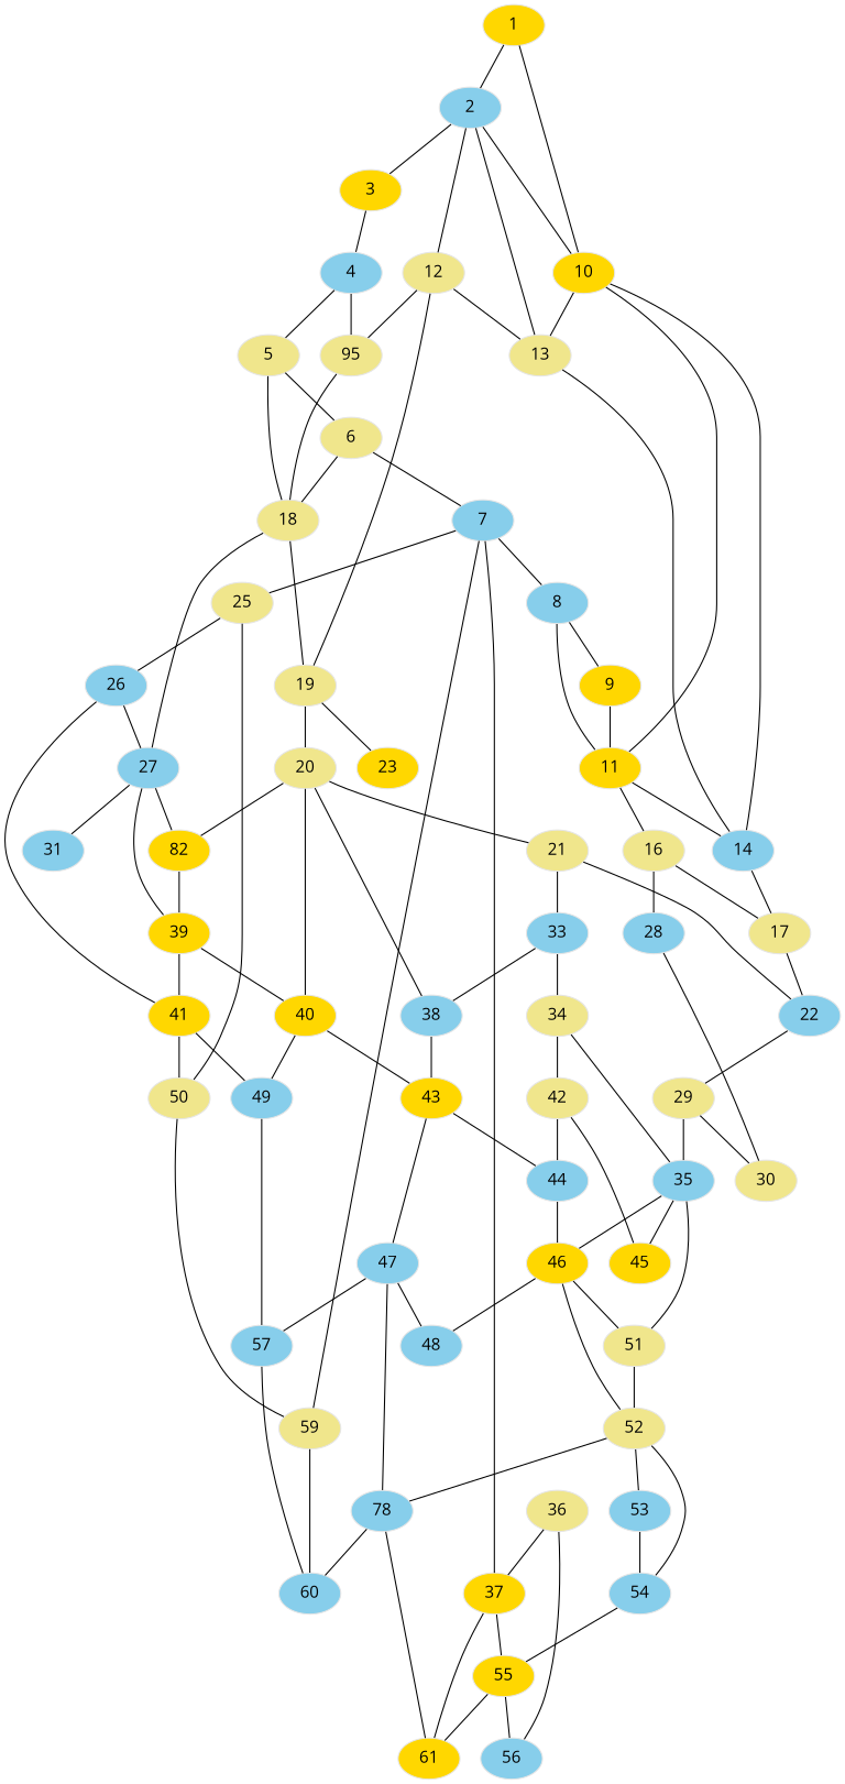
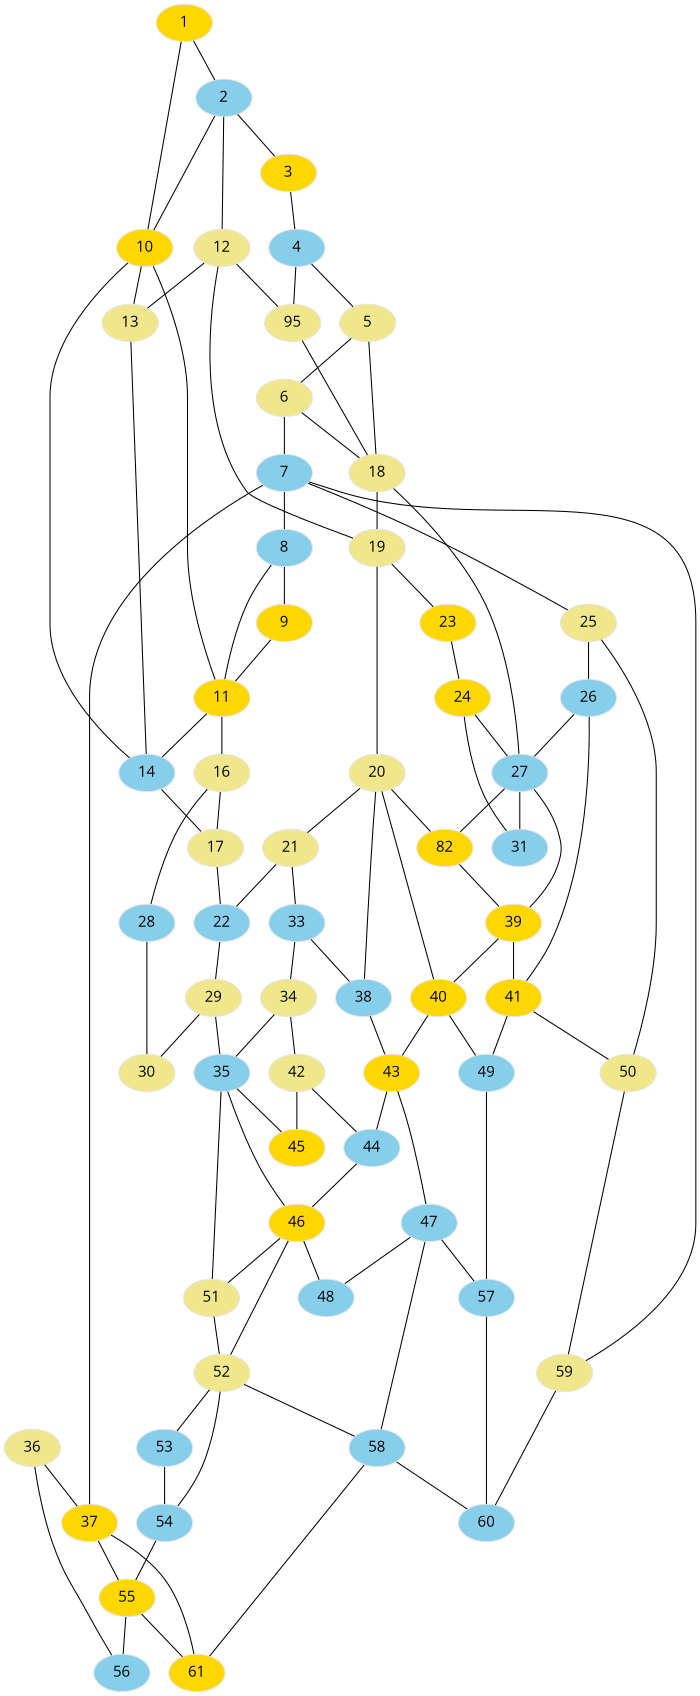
  graph {
    fontname="Open Sans"
    node [color=gray90 fillcolor=skyblue fontname="Open Sans" style=filled]
    edge [fontname="Open Sans" weight=1.0]
    1 [fillcolor=gold]
    2
    10 [fillcolor=gold]
    3 [fillcolor=gold]
    12 [fillcolor=khaki]
    13 [fillcolor=khaki]
    11 [fillcolor=gold]
    14
    4
    n10 [fillcolor=khaki label=95]
    19 [fillcolor=khaki]
    5 [fillcolor=khaki]
    6 [fillcolor=khaki]
    18 [fillcolor=khaki]
    7
    27
    8
    25 [fillcolor=khaki]
    37 [fillcolor=gold]
    59 [fillcolor=khaki]
    9 [fillcolor=gold]
    26
    50 [fillcolor=khaki]
    55 [fillcolor=gold]
    61 [fillcolor=gold]
    60
    16 [fillcolor=khaki]
    17 [fillcolor=khaki]
    28
    23 [fillcolor=gold]
    20 [fillcolor=khaki]
    22
    30 [fillcolor=khaki]
    29 [fillcolor=khaki]
+   24 [fillcolor=gold]
    21 [fillcolor=khaki]
    n37 [fillcolor=gold label=82]
    38
    40 [fillcolor=gold]
    33
    39 [fillcolor=gold]
    43 [fillcolor=gold]
    49
    34 [fillcolor=khaki]
    35
    31
    41 [fillcolor=gold]
    45 [fillcolor=gold]
    46 [fillcolor=gold]
    51 [fillcolor=khaki]
    36 [fillcolor=khaki]
    56
    42 [fillcolor=khaki]
    44
    48
    52 [fillcolor=khaki]
    47
    57
-   58 [label=78]
+   58
    53
    54
    1 -- 2
    1 -- 10
    2 -- 10
    2 -- 3 [weight=2.0]
    2 -- 12
-   2 -- 13
    10 -- 13
    10 -- 11
    10 -- 14
    3 -- 4 [weight=2.0]
    12 -- 13
    12 -- n10
    12 -- 19
    13 -- 14
    11 -- 14
    11 -- 16 [weight=2.0]
    14 -- 17
    4 -- n10 [weight=2.0]
    4 -- 5 [weight=2.0]
    n10 -- 18
    19 -- 23
    19 -- 20 [weight=2.0]
    5 -- 6
    5 -- 18
    6 -- 18
    6 -- 7
    18 -- 19
    18 -- 27
    7 -- 8 [weight=2.0]
    7 -- 25 [weight=2.0]
    7 -- 37 [weight=2.0]
    7 -- 59
    27 -- n37 [weight=2.0]
    27 -- 39
    27 -- 31
    8 -- 11
    8 -- 9
    25 -- 26 [weight=2.0]
    25 -- 50 [weight=2.0]
    37 -- 55
    37 -- 61
    59 -- 60 [weight=2.0]
    9 -- 11
    26 -- 27
    26 -- 41
    50 -- 59
    55 -- 61
    55 -- 56 [weight=2.0]
    16 -- 17
    16 -- 28 [weight=2.0]
    17 -- 22
    28 -- 30 [weight=2.0]
+   23 -- 24
    20 -- 21
    20 -- n37
    20 -- 38
    20 -- 40
    22 -- 29
    29 -- 30 [weight=2.0]
    29 -- 35 [weight=2.0]
+   24 -- 27
+   24 -- 31 [weight=2.0]
    21 -- 22
    21 -- 33
    n37 -- 39
    38 -- 43
    40 -- 43
    40 -- 49
    33 -- 38
    33 -- 34
    39 -- 40
    39 -- 41 [weight=2.0]
    43 -- 44
    43 -- 47
    49 -- 57 [weight=2.0]
    34 -- 35
    34 -- 42
    35 -- 45
    35 -- 46
    35 -- 51
    41 -- 50
    41 -- 49 [weight=2.0]
    46 -- 51
    46 -- 48 [weight=2.0]
    46 -- 52
    51 -- 52
    36 -- 37
    36 -- 56
    42 -- 45 [weight=2.0]
    42 -- 44
    44 -- 46
    52 -- 58
    52 -- 53
    52 -- 54
    47 -- 48
    47 -- 57 [weight=2.0]
    47 -- 58
    57 -- 60 [weight=2.0]
    58 -- 61
    58 -- 60
    53 -- 54 [weight=2.0]
    54 -- 55 [weight=2.0]
  }
